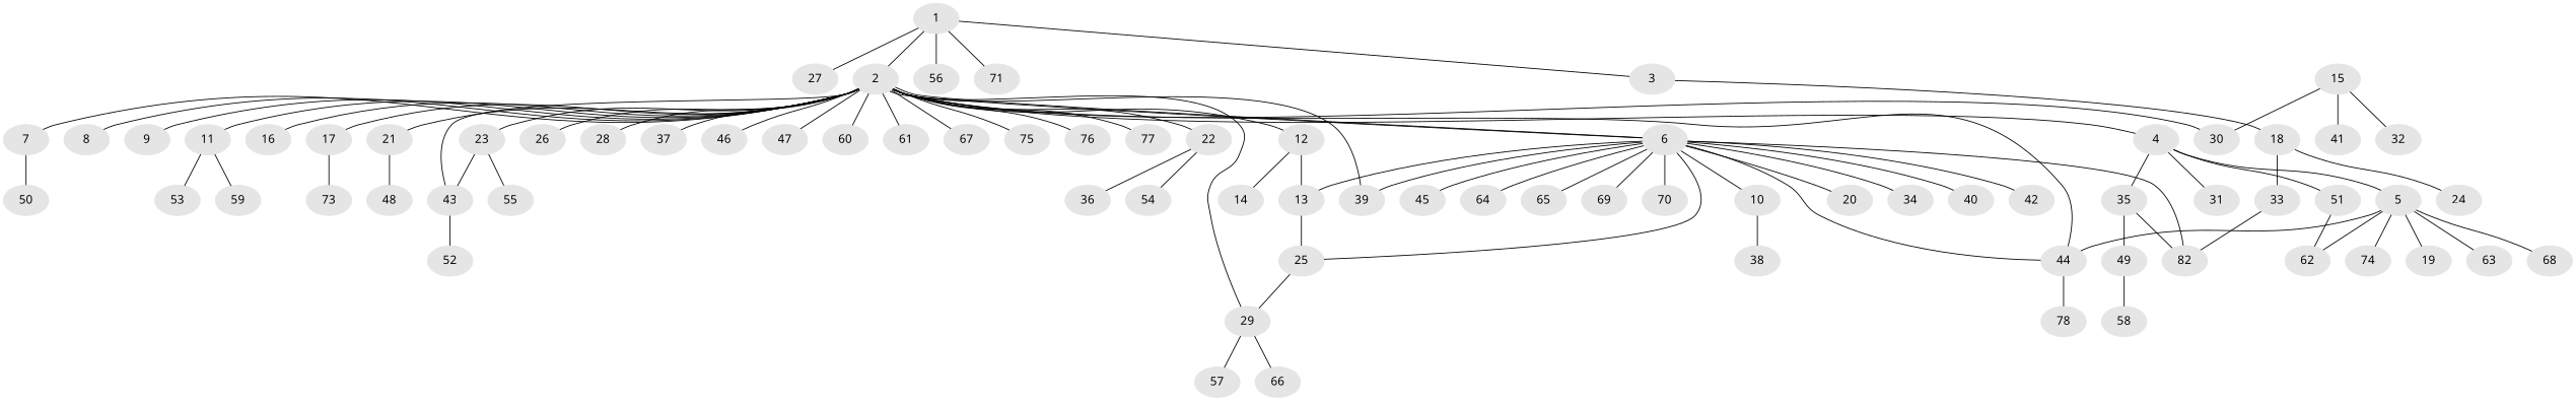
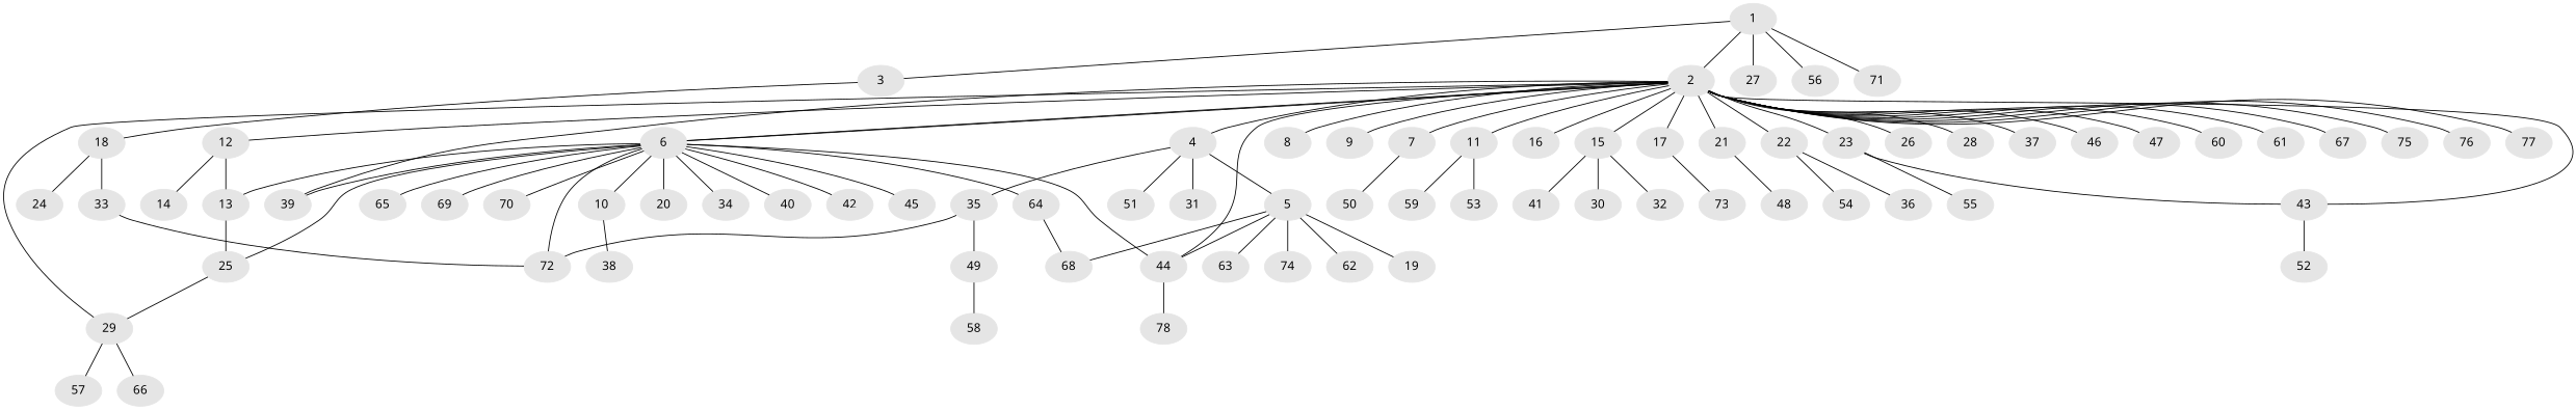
  graph {
    fontname="Noto Sans"
    node [color=gray90 fontname="Noto Sans" style=filled]
    edge [fontname="Noto Sans"]
    1
    2
    3
    27
    56
    71
    4
    6
    7
    8
    9
    11
    12
    15
    16
    17
    21
    22
    23
    26
    28
    29
    37
    39
    43
    44
    46
    47
    60
    61
    67
    75
    76
    77
    18
    5
    31
    35
    51
    10
    13
    20
    25
    34
    40
    42
    45
    64
    65
    69
    70
-   72 [label=82]
+   72
    50
    53
    59
    14
    30
    32
    41
    73
    48
    36
    54
    55
    57
    66
    52
    78
    24
    33
    19
    63
    68
    74
    62
    49
    38
    58
    1 -- 2
    1 -- 3
    1 -- 27
    1 -- 56
    1 -- 71
    2 -- 4
    2 -- 6
    2 -- 6
    2 -- 7
    2 -- 8
    2 -- 9
    2 -- 11
    2 -- 12
-   2 -- 30
+   2 -- 15
    2 -- 16
    2 -- 17
    2 -- 21
    2 -- 22
    2 -- 23
    2 -- 26
    2 -- 28
    2 -- 29
    2 -- 37
    2 -- 39
    2 -- 43
    2 -- 44
    2 -- 46
    2 -- 47
    2 -- 60
    2 -- 61
    2 -- 67
    2 -- 75
    2 -- 76
    2 -- 77
    3 -- 18
    4 -- 5
    4 -- 31
    4 -- 35
    4 -- 51
    6 -- 39
    6 -- 44
    6 -- 10
    6 -- 13
    6 -- 20
    6 -- 25
    6 -- 34
    6 -- 40
    6 -- 42
    6 -- 45
    6 -- 64
    6 -- 65
    6 -- 69
    6 -- 70
    6 -- 72
    7 -- 50
    11 -- 53
    11 -- 59
    12 -- 13
    12 -- 14
    15 -- 30
    15 -- 32
    15 -- 41
    17 -- 73
    21 -- 48
    22 -- 36
    22 -- 54
    23 -- 43
    23 -- 55
    29 -- 57
    29 -- 66
    43 -- 52
    44 -- 78
    18 -- 24
    18 -- 33
    5 -- 44
    5 -- 19
    5 -- 63
    5 -- 68
    5 -- 74
    5 -- 62
    35 -- 72
    35 -- 49
-   51 -- 62
    10 -- 38
    13 -- 25
    25 -- 29
+   64 -- 68
    33 -- 72
    49 -- 58
  }
